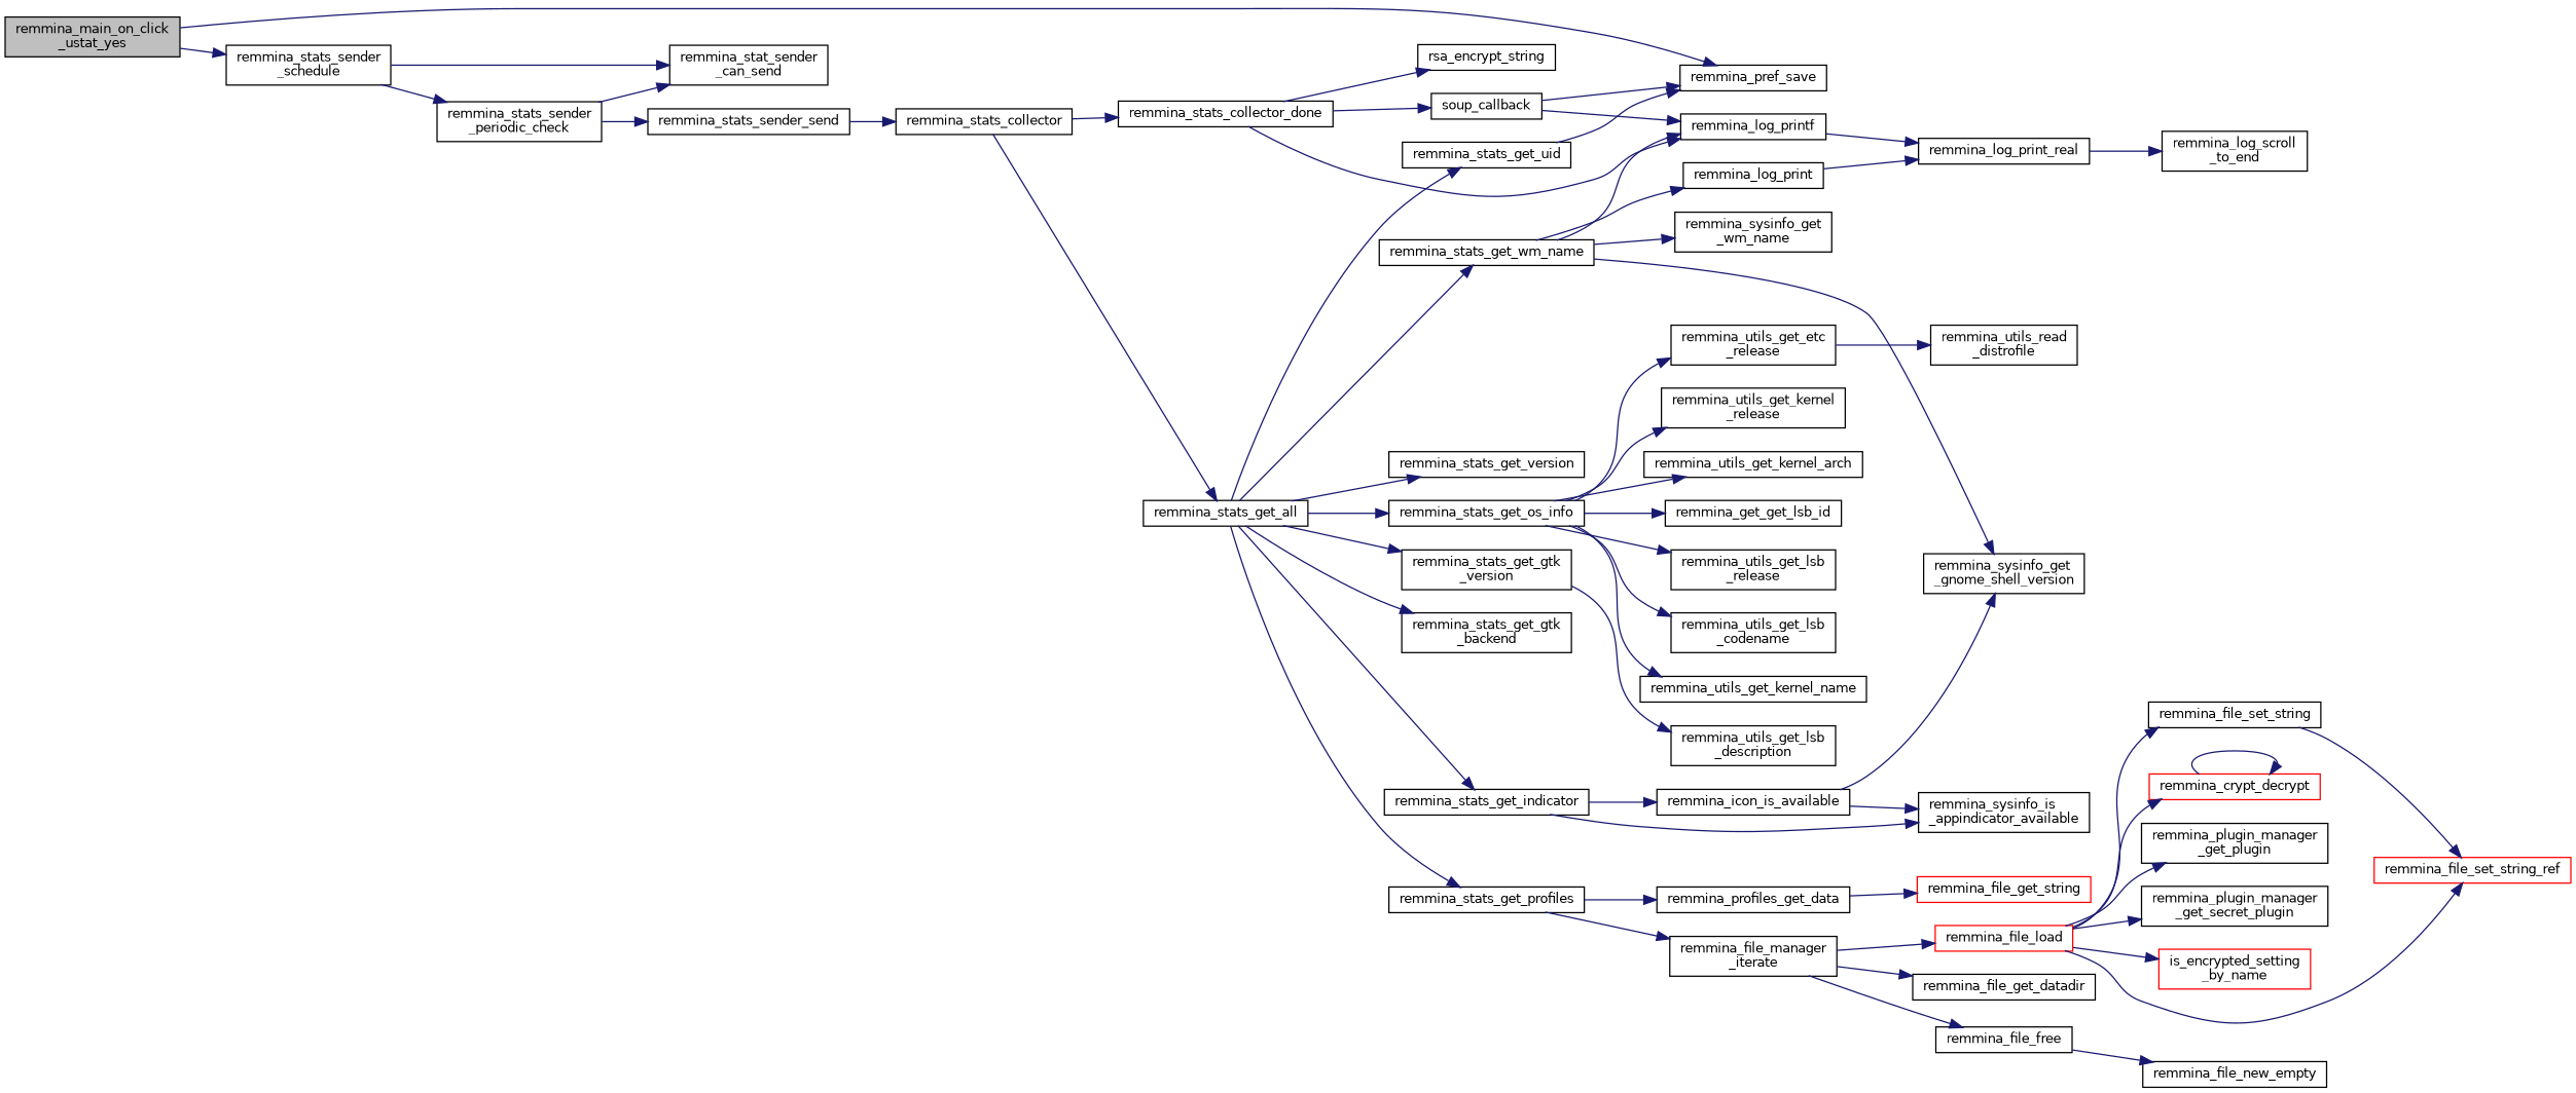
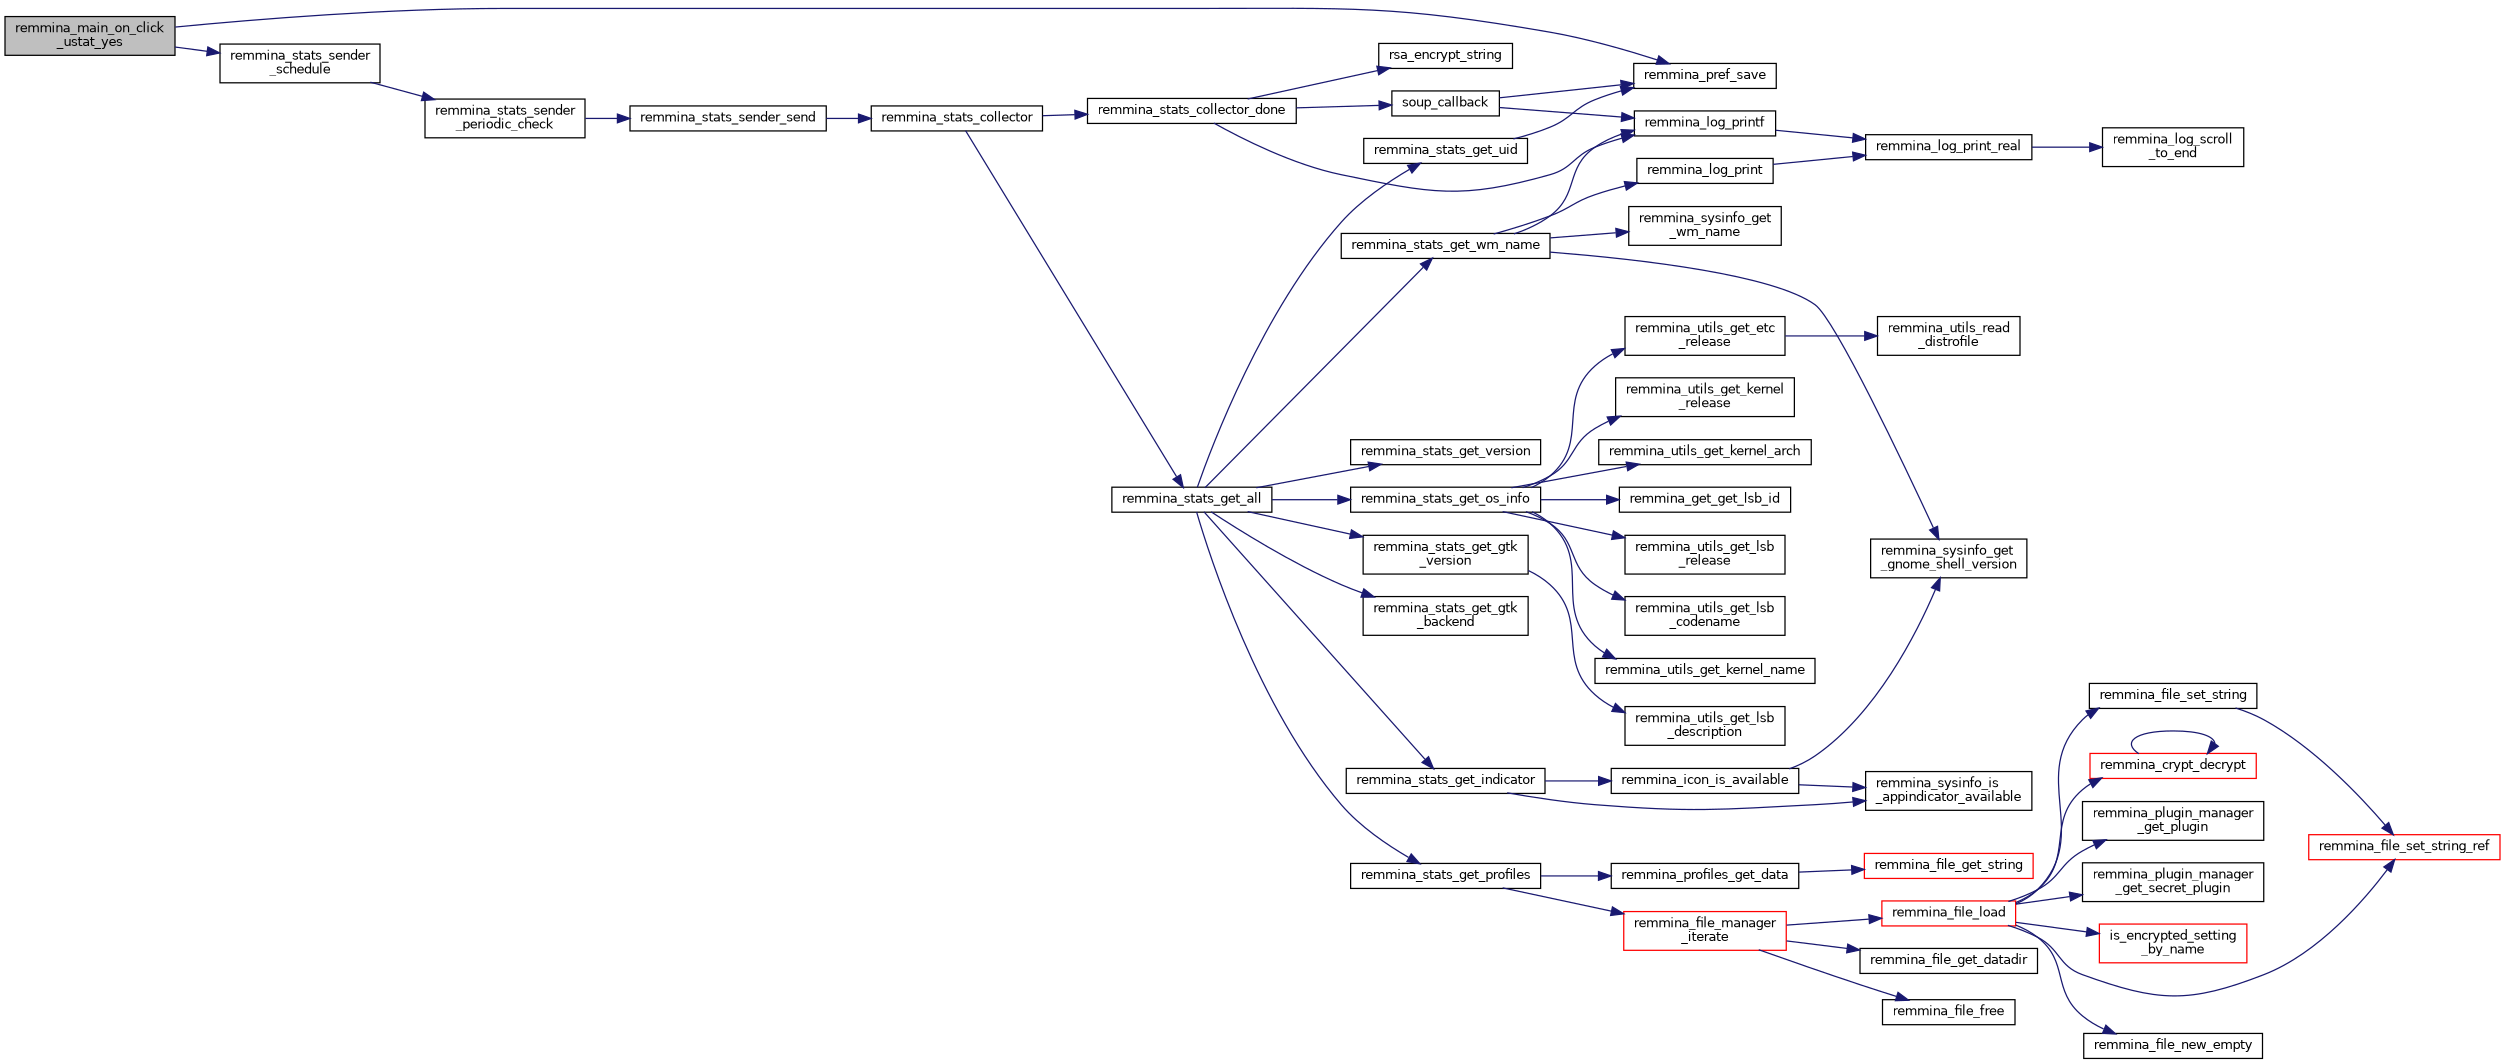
  digraph {
    rankdir=LR
    node [color=black fillcolor=white fontname=Helvetica fontsize=10 shape=record style=filled]
    edge [color=midnightblue fontname=Helvetica fontsize=10 labelfontname=Helvetica labelfontsize=10 style=solid]
    n1 [fillcolor=grey75 fontcolor=black height=0.2 label="remmina_main_on_click\l_ustat_yes" width=0.4]
    n2 [height=0.2 label=remmina_pref_save width=0.4]
    n3 [height=0.2 label="remmina_stats_sender\l_schedule" width=0.4]
-   n4 [height=0.2 label="remmina_stat_sender\l_can_send" width=0.4]
    n5 [height=0.2 label="remmina_stats_sender\l_periodic_check" width=0.4]
    n6 [height=0.2 label=remmina_stats_sender_send width=0.4]
    n7 [height=0.2 label=remmina_stats_collector width=0.4]
    n8 [height=0.2 label=remmina_stats_get_all width=0.4]
    n9 [height=0.2 label=remmina_stats_collector_done width=0.4]
    n10 [height=0.2 label=remmina_stats_get_uid width=0.4]
    n11 [height=0.2 label=remmina_stats_get_version width=0.4]
    n12 [height=0.2 label=remmina_stats_get_os_info width=0.4]
    n13 [height=0.2 label="remmina_stats_get_gtk\l_version" width=0.4]
    n14 [height=0.2 label="remmina_stats_get_gtk\l_backend" width=0.4]
    n15 [height=0.2 label=remmina_stats_get_wm_name width=0.4]
    n16 [height=0.2 label=remmina_stats_get_indicator width=0.4]
    n17 [height=0.2 label=remmina_stats_get_profiles width=0.4]
    n18 [height=0.2 label=remmina_log_printf width=0.4]
    n19 [height=0.2 label=rsa_encrypt_string width=0.4]
    n20 [height=0.2 label=soup_callback width=0.4]
    n21 [height=0.2 label=remmina_utils_get_kernel_name width=0.4]
    n22 [height=0.2 label="remmina_utils_get_kernel\l_release" width=0.4]
    n23 [height=0.2 label=remmina_utils_get_kernel_arch width=0.4]
    n24 [height=0.2 label=remmina_get_get_lsb_id width=0.4]
    n25 [height=0.2 label="remmina_utils_get_lsb\l_release" width=0.4]
    n26 [height=0.2 label="remmina_utils_get_lsb\l_codename" width=0.4]
    n27 [height=0.2 label="remmina_utils_get_etc\l_release" width=0.4]
    n28 [height=0.2 label="remmina_utils_get_lsb\l_description" width=0.4]
    n29 [height=0.2 label="remmina_sysinfo_get\l_gnome_shell_version" width=0.4]
    n30 [height=0.2 label=remmina_log_print width=0.4]
    n31 [height=0.2 label="remmina_sysinfo_get\l_wm_name" width=0.4]
    n32 [height=0.2 label="remmina_sysinfo_is\l_appindicator_available" width=0.4]
    n33 [height=0.2 label=remmina_icon_is_available width=0.4]
-   n34 [height=0.2 label="remmina_file_manager\l_iterate" width=0.4]
+   n34 [color=red height=0.2 label="remmina_file_manager\l_iterate" width=0.4]
    n35 [height=0.2 label=remmina_profiles_get_data width=0.4]
    n36 [height=0.2 label="remmina_utils_read\l_distrofile" width=0.4]
    n37 [height=0.2 label=remmina_log_print_real width=0.4]
    n38 [height=0.2 label="remmina_log_scroll\l_to_end" width=0.4]
    n39 [height=0.2 label=remmina_file_get_datadir width=0.4]
    n40 [color=red height=0.2 label=remmina_file_load width=0.4]
    n41 [height=0.2 label=remmina_file_free width=0.4]
    n42 [color=red height=0.2 label=remmina_file_get_string width=0.4]
    n43 [height=0.2 label=remmina_file_new_empty width=0.4]
    n44 [height=0.2 label="remmina_plugin_manager\l_get_plugin" width=0.4]
    n45 [height=0.2 label="remmina_plugin_manager\l_get_secret_plugin" width=0.4]
    n46 [color=red height=0.2 label="is_encrypted_setting\l_by_name" width=0.4]
    n47 [height=0.2 label=remmina_file_set_string width=0.4]
    n48 [color=red height=0.2 label=remmina_file_set_string_ref width=0.4]
    n49 [color=red height=0.2 label=remmina_crypt_decrypt width=0.4]
    n1 -> n2
    n1 -> n3
-   n3 -> n4
    n3 -> n5
-   n5 -> n4
    n5 -> n6
    n6 -> n7
    n7 -> n8
    n7 -> n9
    n8 -> n10
    n8 -> n11
    n8 -> n12
    n8 -> n13
    n8 -> n14
    n8 -> n15
    n8 -> n16
    n8 -> n17
    n9 -> n18
    n9 -> n19
    n9 -> n20
    n10 -> n2
    n12 -> n21
    n12 -> n22
    n12 -> n23
    n12 -> n24
    n12 -> n25
    n12 -> n26
    n12 -> n27
    n13 -> n28
    n15 -> n18
    n15 -> n29
    n15 -> n30
    n15 -> n31
    n16 -> n32
    n16 -> n33
    n17 -> n34
    n17 -> n35
    n18 -> n37
    n20 -> n2
    n20 -> n18
    n27 -> n36
    n30 -> n37
    n33 -> n29
    n33 -> n32
    n34 -> n39
    n34 -> n40
    n34 -> n41
    n35 -> n42
    n37 -> n38
-   n41 -> n43
+   n40 -> n43
    n40 -> n44
    n40 -> n45
    n40 -> n46
    n40 -> n47
    n40 -> n48
    n40 -> n49
    n47 -> n48
    n49 -> n49
  }
